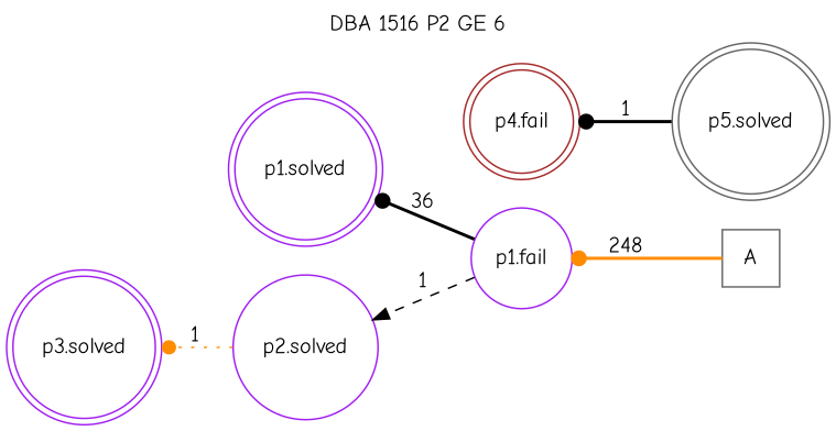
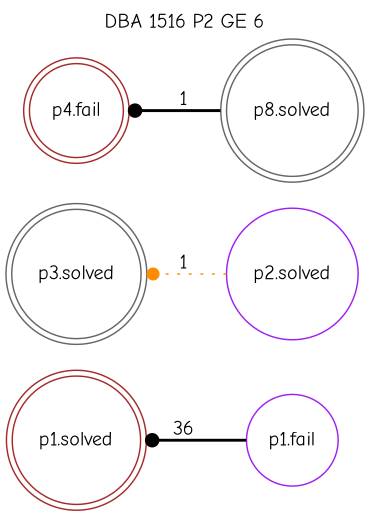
  digraph {
    fontname="Comic Neue"
    label=" DBA 1516 P2 GE 6 "
    labelloc=tl
    rankdir=RL
    node [color=gray40 fontname="Comic Neue" shape=doublecircle]
    edge [arrowhead=dot color=black fontname="Comic Neue" style=bold]
-   n1 [label=A shape=square]
    n2 [color=purple label="p1.fail" shape=circle]
-   n3 [color=purple label="p1.solved"]
+   n3 [color=brown label="p1.solved"]
    n4 [color=purple label="p2.solved" shape=circle]
-   n5 [color=purple label="p3.solved"]
-   n6 [label="p5.solved"]
+   n5 [label="p3.solved"]
+   n6 [label="p8.solved"]
    n7 [color=brown label="p4.fail"]
-   n1 -> n2 [color=darkorange label=248]
    n2 -> n3 [label=36]
-   n2 -> n4 [arrowhead=normal label=1 style=dashed]
    n4 -> n5 [color=darkorange label=1 style=dotted]
    n6 -> n7 [label=1]
  }
